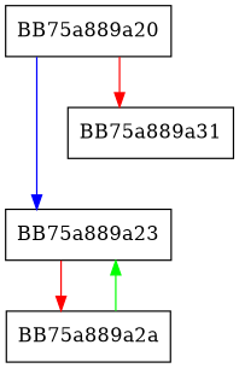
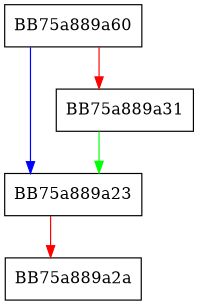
  digraph {
    splines=ortho
    node [shape=box]
    edge [color=red]
-   BB75a889a20
+   BB75a889a20 [label=BB75a889a60]
    BB75a889a23
    BB75a889a31
    BB75a889a2a
    BB75a889a20 -> BB75a889a23 [color=blue]
    BB75a889a20 -> BB75a889a31
    BB75a889a23 -> BB75a889a2a
-   BB75a889a2a -> BB75a889a23 [color=green]
+   BB75a889a31 -> BB75a889a23 [color=green]
  }
